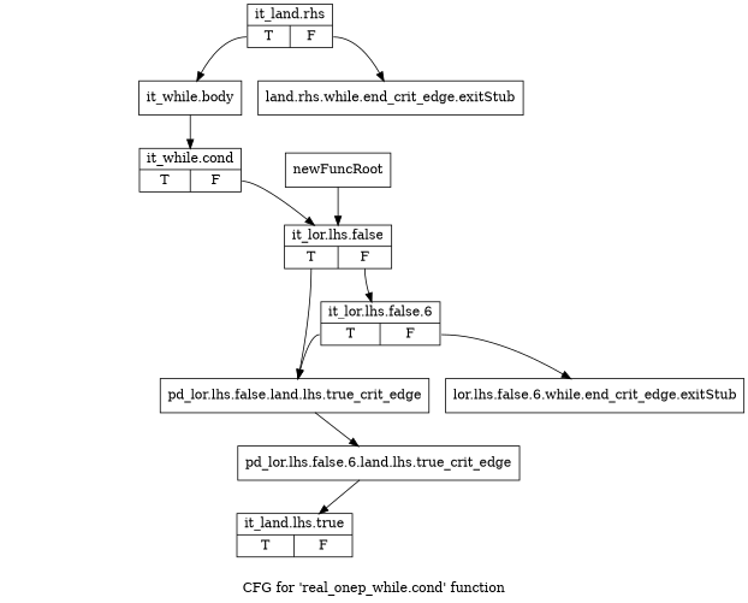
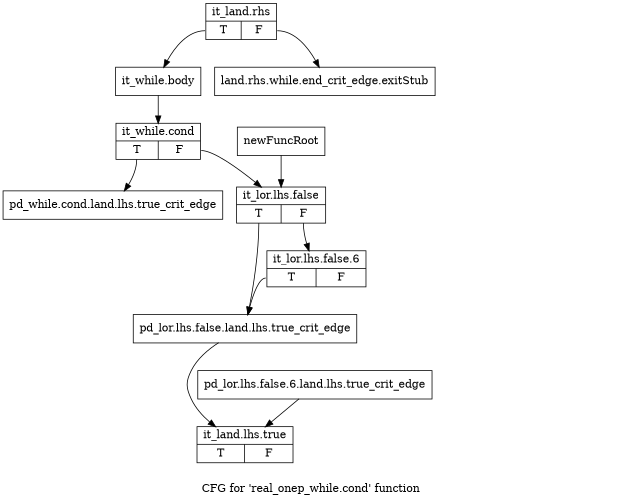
  digraph {
    label="CFG for 'real_onep_while.cond' function"
    node [shape=record]
    n1 [label="{newFuncRoot}"]
    n2 [label="{it_lor.lhs.false|{<s0>T|<s1>F}}"]
    n3 [label="{it_while.cond|{<s0>T|<s1>F}}"]
+   n4 [label="{pd_while.cond.land.lhs.true_crit_edge}"]
    n5 [label="{pd_lor.lhs.false.land.lhs.true_crit_edge}"]
    n6 [label="{it_lor.lhs.false.6|{<s0>T|<s1>F}}"]
-   n7 [label="{lor.lhs.false.6.while.end_crit_edge.exitStub}"]
    n8 [label="{land.rhs.while.end_crit_edge.exitStub}"]
    n9 [label="{it_land.lhs.true|{<s0>T|<s1>F}}"]
    n10 [label="{pd_lor.lhs.false.6.land.lhs.true_crit_edge}"]
    n11 [label="{it_land.rhs|{<s0>T|<s1>F}}"]
    n12 [label="{it_while.body}"]
    n1 -> n2
    n2 -> n5 [tailport=s0]
    n2 -> n6 [tailport=s1]
    n3 -> n2 [tailport=s1]
-   n5 -> n10
+   n3 -> n4 [tailport=s0]
+   n5 -> n9
    n6 -> n5 [tailport=s0]
-   n6 -> n7 [tailport=s1]
    n10 -> n9
    n11 -> n8 [tailport=s1]
    n11 -> n12 [tailport=s0]
    n12 -> n3
  }
